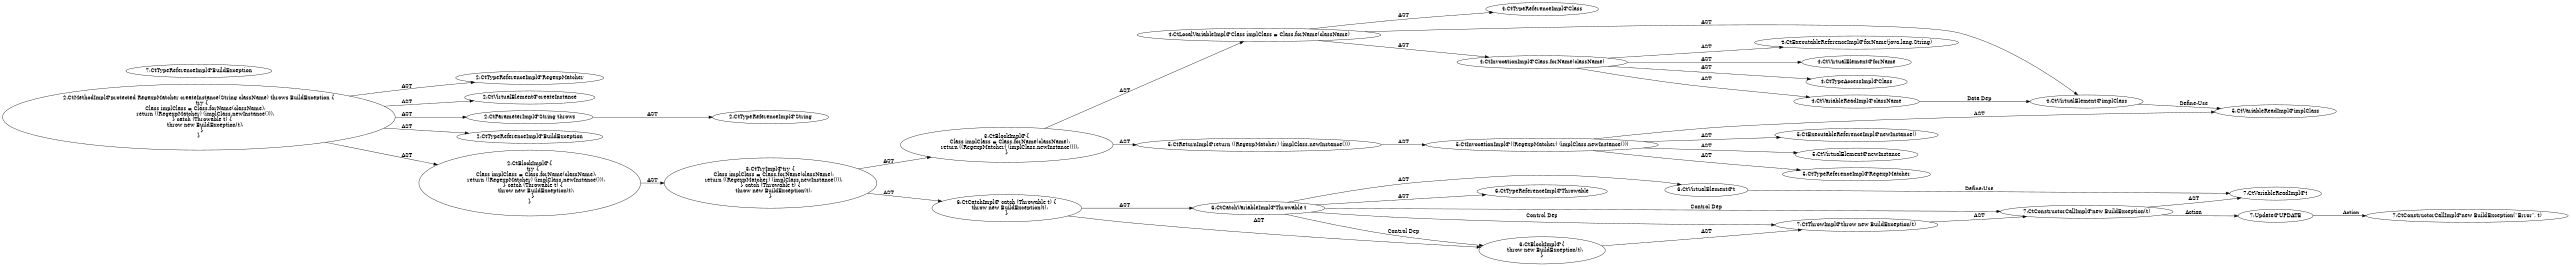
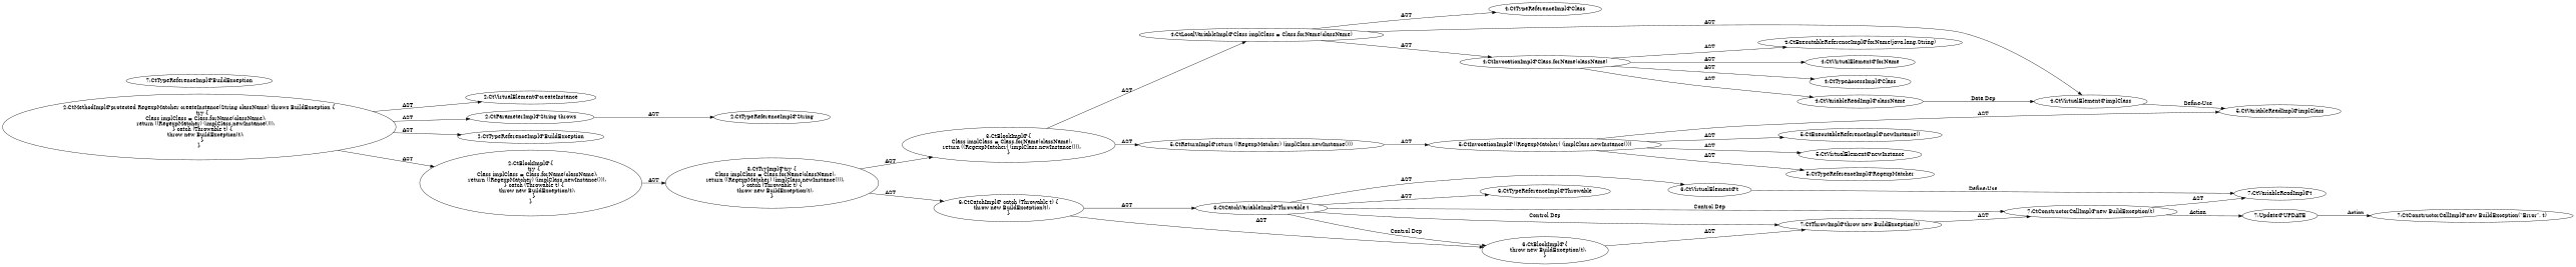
  digraph {
    rankdir=LR
    node [shape=ellipse]
-   n1 [label="2:CtTypeReferenceImpl@RegexpMatcher"]
    n2 [label="2:CtVirtualElement@createInstance"]
    n3 [label="2:CtParameterImpl@String throws"]
    n4 [label="2:CtTypeReferenceImpl@String"]
    n5 [label="2:CtTypeReferenceImpl@BuildException"]
    n6 [label="4:CtTypeReferenceImpl@Class"]
    n7 [label="4:CtExecutableReferenceImpl@forName(java.lang.String)"]
    n8 [label="4:CtVirtualElement@forName"]
    n9 [label="4:CtTypeAccessImpl@Class"]
    n10 [label="4:CtVariableReadImpl@className"]
    n11 [label="4:CtVirtualElement@implClass"]
    n12 [label="5:CtVariableReadImpl@implClass"]
    n13 [label="4:CtInvocationImpl@Class.forName(className)"]
    n14 [label="4:CtLocalVariableImpl@Class implClass = Class.forName(className)"]
    n15 [label="5:CtExecutableReferenceImpl@newInstance()"]
    n16 [label="5:CtVirtualElement@newInstance"]
    n17 [label="5:CtInvocationImpl@((RegexpMatcher) (implClass.newInstance()))"]
    n18 [label="5:CtTypeReferenceImpl@RegexpMatcher"]
    n19 [label="5:CtReturnImpl@return ((RegexpMatcher) (implClass.newInstance()))"]
    n20 [label="3:CtBlockImpl@\{\n    Class implClass = Class.forName(className);\n    return ((RegexpMatcher) (implClass.newInstance()));\n\}"]
    n21 [label="6:CtVirtualElement@t"]
    n22 [label="7:CtVariableReadImpl@t"]
    n23 [label="6:CtTypeReferenceImpl@Throwable"]
    n24 [label="6:CtCatchVariableImpl@Throwable t"]
    n25 [label="7:CtConstructorCallImpl@new BuildException(t)"]
    n26 [label="7:CtThrowImpl@throw new BuildException(t)"]
    n27 [label="6:CtBlockImpl@\{\n    throw new BuildException(t);\n\}"]
    n28 [label="7:Update@UPDATE"]
    n29 [label="7:CtTypeReferenceImpl@BuildException"]
    n30 [label="7:CtConstructorCallImpl@new BuildException(\"Error\", t)"]
    n31 [label="6:CtCatchImpl@ catch (Throwable t) \{\n    throw new BuildException(t);\n\}"]
    n32 [label="3:CtTryImpl@try \{\n    Class implClass = Class.forName(className);\n    return ((RegexpMatcher) (implClass.newInstance()));\n\} catch (Throwable t) \{\n    throw new BuildException(t);\n\}"]
    n33 [label="2:CtBlockImpl@\{\n    try \{\n        Class implClass = Class.forName(className);\n        return ((RegexpMatcher) (implClass.newInstance()));\n    \} catch (Throwable t) \{\n        throw new BuildException(t);\n    \}\n\}"]
    n34 [label="2:CtMethodImpl@protected RegexpMatcher createInstance(String className) throws BuildException \{\n    try \{\n        Class implClass = Class.forName(className);\n        return ((RegexpMatcher) (implClass.newInstance()));\n    \} catch (Throwable t) \{\n        throw new BuildException(t);\n    \}\n\}"]
    n3 -> n4 [label=AST]
    n10 -> n11 [label="Data Dep"]
    n11 -> n12 [label="Define-Use"]
    n13 -> n7 [label=AST]
    n13 -> n8 [label=AST]
    n13 -> n9 [label=AST]
    n13 -> n10 [label=AST]
    n14 -> n6 [label=AST]
    n14 -> n11 [label=AST]
    n14 -> n13 [label=AST]
    n17 -> n12 [label=AST]
    n17 -> n15 [label=AST]
    n17 -> n16 [label=AST]
    n17 -> n18 [label=AST]
    n19 -> n17 [label=AST]
    n20 -> n14 [label=AST]
    n20 -> n19 [label=AST]
    n21 -> n22 [label="Define-Use"]
    n24 -> n21 [label=AST]
    n24 -> n23 [label=AST]
    n24 -> n25 [label="Control Dep"]
    n24 -> n26 [label="Control Dep"]
    n24 -> n27 [label="Control Dep"]
    n25 -> n22 [label=AST]
    n25 -> n28 [label=Action]
    n26 -> n25 [label=AST]
    n27 -> n26 [label=AST]
    n28 -> n30 [label=Action]
    n31 -> n24 [label=AST]
    n31 -> n27 [label=AST]
    n32 -> n20 [label=AST]
    n32 -> n31 [label=AST]
    n33 -> n32 [label=AST]
-   n34 -> n1 [label=AST]
    n34 -> n2 [label=AST]
    n34 -> n3 [label=AST]
    n34 -> n5 [label=AST]
    n34 -> n33 [label=AST]
  }
